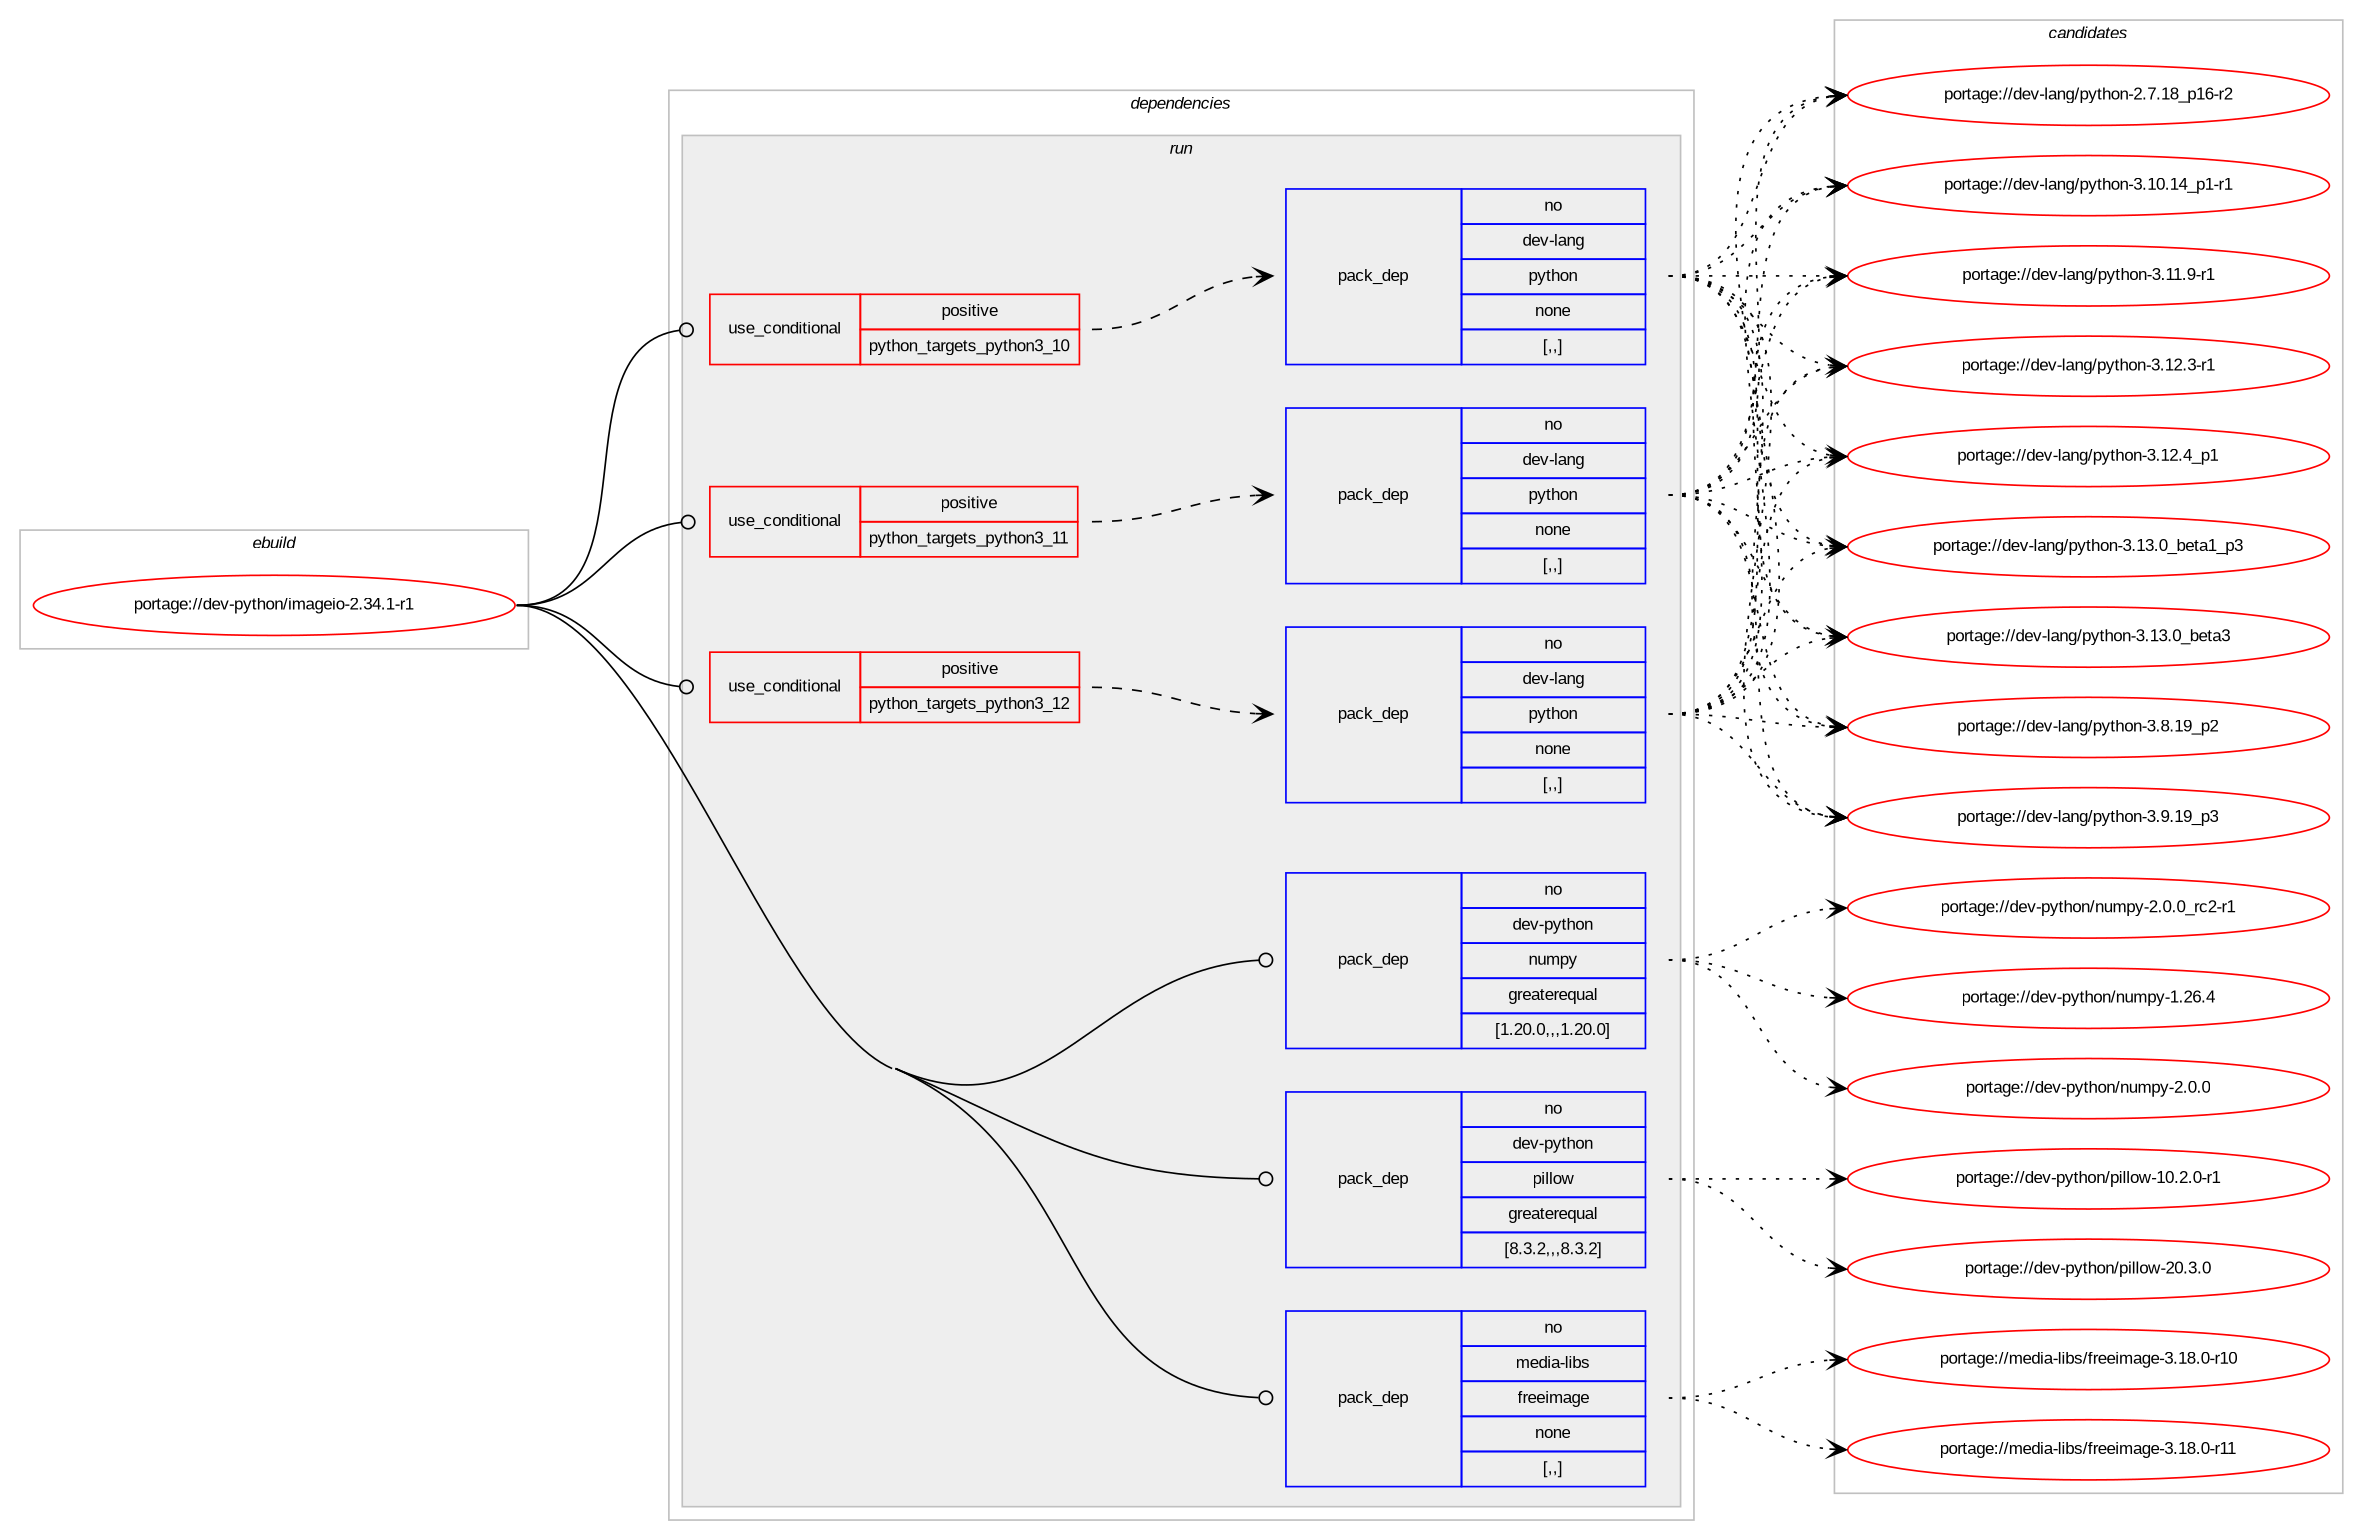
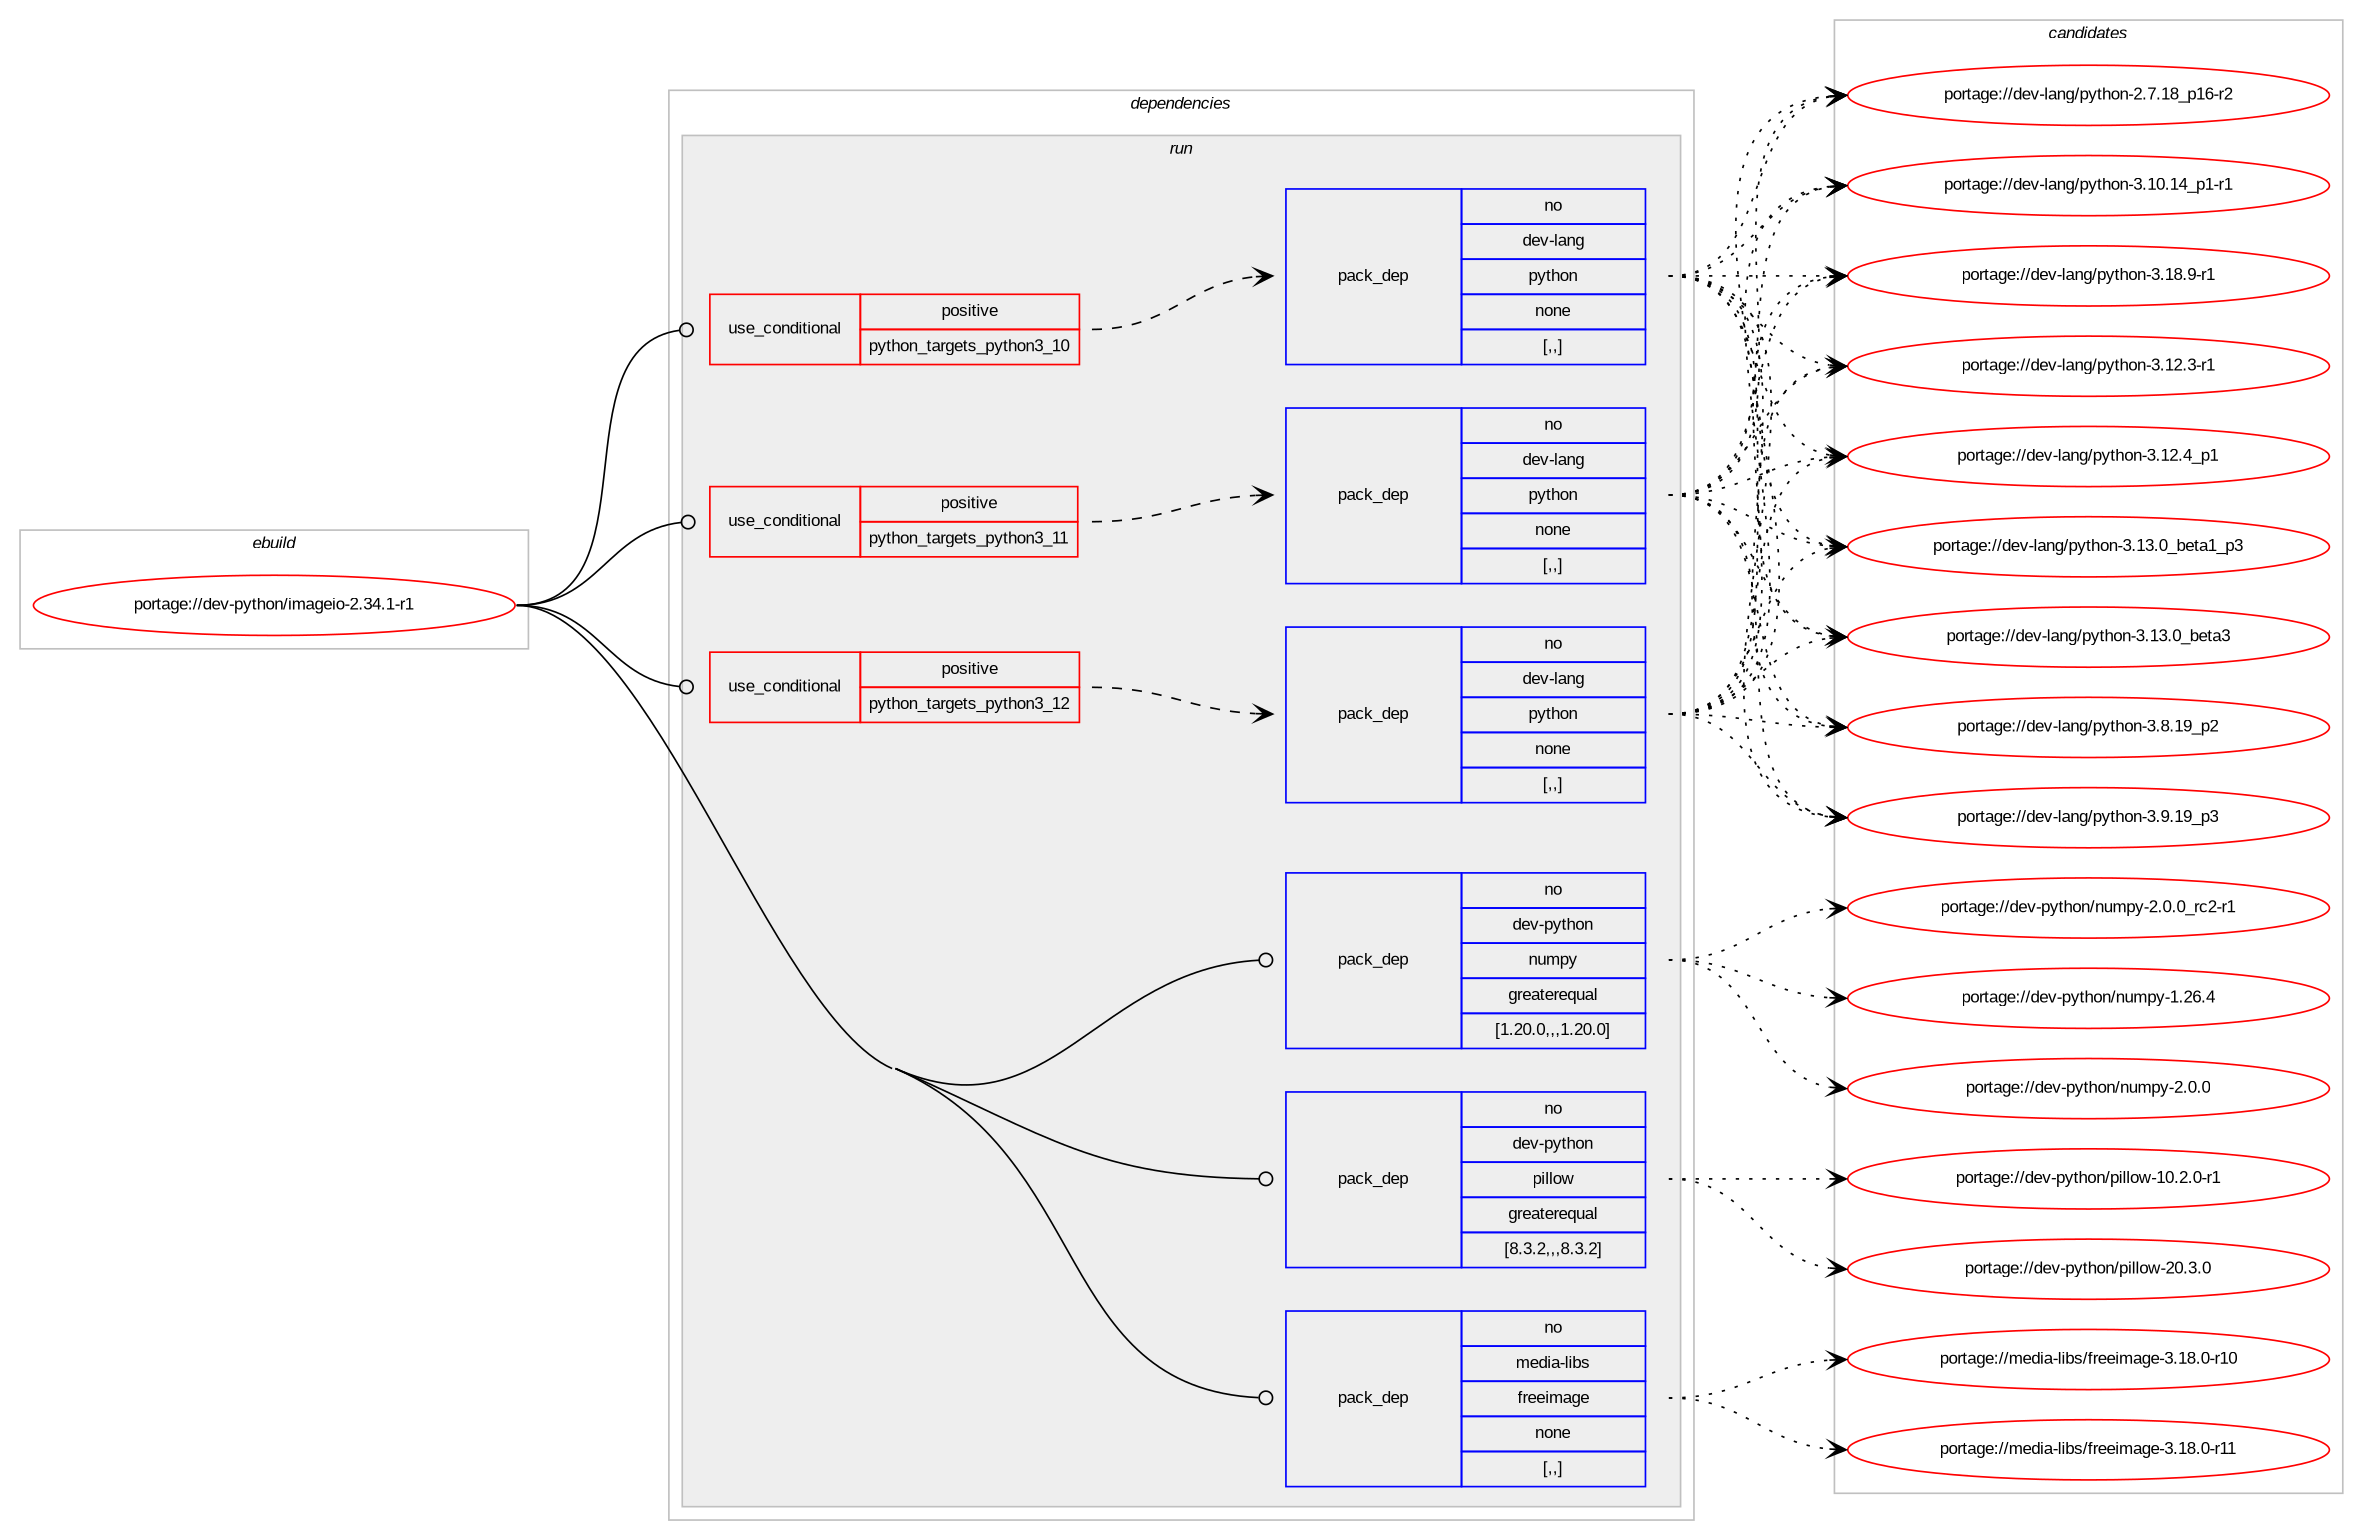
  digraph {
    compound=true
    concentrate=true
    fontname="Liberation Sans"
    fontsize=10
    newrank=true
    rankdir=LR
    ranksep=1.5
    node [color=red fontname="Liberation Sans" fontsize=10]
    edge [arrowhead=vee fontname="Liberation Sans" headport=w style=dotted tailport=e weight=100]
    n1 [label="portage://dev-python/imageio-2.34.1-r1" width=4]
    n2 [color=blue label=<<TABLE BORDER="0" CELLBORDER="1" CELLSPACING="0" CELLPADDING="4" WIDTH="220"><TR><TD ROWSPAN="6" CELLPADDING="30">pack_dep</TD></TR><TR><TD WIDTH="110">no</TD></TR><TR><TD>dev-lang</TD></TR><TR><TD>python</TD></TR><TR><TD>none</TD></TR><TR><TD>[,,]</TD></TR></TABLE>> shape=none]
    n3 [label=<<TABLE BORDER="0" CELLBORDER="1" CELLSPACING="0" CELLPADDING="4"><TR><TD ROWSPAN="3" CELLPADDING="10">use_conditional</TD></TR><TR><TD>positive</TD></TR><TR><TD>python_targets_python3_10</TD></TR></TABLE>> shape=none]
    n4 [color=blue label=<<TABLE BORDER="0" CELLBORDER="1" CELLSPACING="0" CELLPADDING="4" WIDTH="220"><TR><TD ROWSPAN="6" CELLPADDING="30">pack_dep</TD></TR><TR><TD WIDTH="110">no</TD></TR><TR><TD>dev-lang</TD></TR><TR><TD>python</TD></TR><TR><TD>none</TD></TR><TR><TD>[,,]</TD></TR></TABLE>> shape=none]
    n5 [label=<<TABLE BORDER="0" CELLBORDER="1" CELLSPACING="0" CELLPADDING="4"><TR><TD ROWSPAN="3" CELLPADDING="10">use_conditional</TD></TR><TR><TD>positive</TD></TR><TR><TD>python_targets_python3_11</TD></TR></TABLE>> shape=none]
    n6 [color=blue label=<<TABLE BORDER="0" CELLBORDER="1" CELLSPACING="0" CELLPADDING="4" WIDTH="220"><TR><TD ROWSPAN="6" CELLPADDING="30">pack_dep</TD></TR><TR><TD WIDTH="110">no</TD></TR><TR><TD>dev-lang</TD></TR><TR><TD>python</TD></TR><TR><TD>none</TD></TR><TR><TD>[,,]</TD></TR></TABLE>> shape=none]
    n7 [label=<<TABLE BORDER="0" CELLBORDER="1" CELLSPACING="0" CELLPADDING="4"><TR><TD ROWSPAN="3" CELLPADDING="10">use_conditional</TD></TR><TR><TD>positive</TD></TR><TR><TD>python_targets_python3_12</TD></TR></TABLE>> shape=none]
    n8 [color=blue label=<<TABLE BORDER="0" CELLBORDER="1" CELLSPACING="0" CELLPADDING="4" WIDTH="220"><TR><TD ROWSPAN="6" CELLPADDING="30">pack_dep</TD></TR><TR><TD WIDTH="110">no</TD></TR><TR><TD>dev-python</TD></TR><TR><TD>numpy</TD></TR><TR><TD>greaterequal</TD></TR><TR><TD>[1.20.0,,,1.20.0]</TD></TR></TABLE>> shape=none]
    n9 [color=blue label=<<TABLE BORDER="0" CELLBORDER="1" CELLSPACING="0" CELLPADDING="4" WIDTH="220"><TR><TD ROWSPAN="6" CELLPADDING="30">pack_dep</TD></TR><TR><TD WIDTH="110">no</TD></TR><TR><TD>dev-python</TD></TR><TR><TD>pillow</TD></TR><TR><TD>greaterequal</TD></TR><TR><TD>[8.3.2,,,8.3.2]</TD></TR></TABLE>> shape=none]
    n10 [color=blue label=<<TABLE BORDER="0" CELLBORDER="1" CELLSPACING="0" CELLPADDING="4" WIDTH="220"><TR><TD ROWSPAN="6" CELLPADDING="30">pack_dep</TD></TR><TR><TD WIDTH="110">no</TD></TR><TR><TD>media-libs</TD></TR><TR><TD>freeimage</TD></TR><TR><TD>none</TD></TR><TR><TD>[,,]</TD></TR></TABLE>> shape=none]
    n11 [label="portage://dev-lang/python-2.7.18_p16-r2" width=4]
    n12 [label="portage://dev-lang/python-3.10.14_p1-r1" width=4]
-   n13 [label="portage://dev-lang/python-3.11.9-r1" width=4]
+   n13 [label="portage://dev-lang/python-3.18.9-r1" width=4]
    n14 [label="portage://dev-lang/python-3.12.3-r1" width=4]
    n15 [label="portage://dev-lang/python-3.12.4_p1" width=4]
    n16 [label="portage://dev-lang/python-3.13.0_beta1_p3" width=4]
    n17 [label="portage://dev-lang/python-3.13.0_beta3" width=4]
    n18 [label="portage://dev-lang/python-3.8.19_p2" width=4]
    n19 [label="portage://dev-lang/python-3.9.19_p3" width=4]
    n20 [label="portage://dev-python/numpy-1.26.4" width=4]
    n21 [label="portage://dev-python/numpy-2.0.0" width=4]
    n22 [label="portage://dev-python/numpy-2.0.0_rc2-r1" width=4]
    n23 [label="portage://dev-python/pillow-10.2.0-r1" width=4]
    n24 [label="portage://dev-python/pillow-20.3.0" width=4]
    n25 [label="portage://media-libs/freeimage-3.18.0-r10" width=4]
    n26 [label="portage://media-libs/freeimage-3.18.0-r11" width=4]
    subgraph cluster_1 {
      color=gray
      label=<<i>ebuild</i>>
      rank=same
      n1
    }
    subgraph cluster_2 {
      color=gray
      label=<<i>dependencies</i>>
      subgraph cluster_3 {
        color=gray
        fillcolor="#eeeeee"
        label=<<i>compile</i>>
        style=filled
      }
      subgraph cluster_4 {
        color=gray
        fillcolor="#eeeeee"
        label=<<i>compile and run</i>>
        style=filled
      }
      subgraph cluster_5 {
        color=gray
        fillcolor="#eeeeee"
        label=<<i>run</i>>
        style=filled
        subgraph sub_6 {
          color=gray
          fillcolor="#eeeeee"
          label=<<i>run</i>>
          style=filled
          n3
          subgraph sub_7 {
            color=gray
            fillcolor="#eeeeee"
            label=<<i>run</i>>
            style=filled
            n2
          }
        }
        subgraph sub_8 {
          color=gray
          fillcolor="#eeeeee"
          label=<<i>run</i>>
          style=filled
          n5
          subgraph sub_9 {
            color=gray
            fillcolor="#eeeeee"
            label=<<i>run</i>>
            style=filled
            n4
          }
        }
        subgraph sub_10 {
          color=gray
          fillcolor="#eeeeee"
          label=<<i>run</i>>
          style=filled
          n7
          subgraph sub_11 {
            color=gray
            fillcolor="#eeeeee"
            label=<<i>run</i>>
            style=filled
            n6
          }
        }
        subgraph sub_12 {
          color=gray
          fillcolor="#eeeeee"
          label=<<i>run</i>>
          style=filled
          n8
        }
        subgraph sub_13 {
          color=gray
          fillcolor="#eeeeee"
          label=<<i>run</i>>
          style=filled
          n9
        }
        subgraph sub_14 {
          color=gray
          fillcolor="#eeeeee"
          label=<<i>run</i>>
          style=filled
          n10
        }
      }
    }
    subgraph cluster_15 {
      color=gray
      label=<<i>candidates</i>>
      rank=same
      subgraph sub_16 {
        color=black
        label=<<i>candidates</i>>
        nodesep=1
        rank=same
        n11
        n12
        n13
        n14
        n15
        n16
        n17
        n18
        n19
      }
      subgraph sub_17 {
        color=black
        label=<<i>candidates</i>>
        nodesep=1
        rank=same
        n11
        n12
        n13
        n14
        n15
        n16
        n17
        n18
        n19
      }
      subgraph sub_18 {
        color=black
        label=<<i>candidates</i>>
        nodesep=1
        rank=same
        n11
        n12
        n13
        n14
        n15
        n16
        n17
        n18
        n19
      }
      subgraph sub_19 {
        color=black
        label=<<i>candidates</i>>
        nodesep=1
        rank=same
        n20
        n21
        n22
      }
      subgraph sub_20 {
        color=black
        label=<<i>candidates</i>>
        nodesep=1
        rank=same
        n23
        n24
      }
      subgraph sub_21 {
        color=black
        label=<<i>candidates</i>>
        nodesep=1
        rank=same
        n25
        n26
      }
    }
    n1 -> n3 [arrowhead=odot style=solid weight=20]
    n1 -> n5 [arrowhead=odot style=solid weight=20]
    n1 -> n7 [arrowhead=odot style=solid weight=20]
    n1 -> n8 [arrowhead=odot style=solid weight=20]
    n1 -> n9 [arrowhead=odot style=solid weight=20]
    n1 -> n10 [arrowhead=odot style=solid weight=20]
    n2 -> n11
    n2 -> n12
    n2 -> n13
    n2 -> n14
    n2 -> n15
    n2 -> n16
    n2 -> n17
    n2 -> n18
    n2 -> n19
    n3 -> n2 [style=dashed weight=20]
    n4 -> n11
    n4 -> n12
    n4 -> n13
    n4 -> n14
    n4 -> n15
    n4 -> n16
    n4 -> n17
    n4 -> n18
    n4 -> n19
    n5 -> n4 [style=dashed weight=20]
    n6 -> n11
    n6 -> n12
    n6 -> n13
    n6 -> n14
    n6 -> n15
    n6 -> n16
    n6 -> n17
    n6 -> n18
    n6 -> n19
    n7 -> n6 [style=dashed weight=20]
    n8 -> n20
    n8 -> n21
    n8 -> n22
    n9 -> n23
    n9 -> n24
    n10 -> n25
    n10 -> n26
  }
